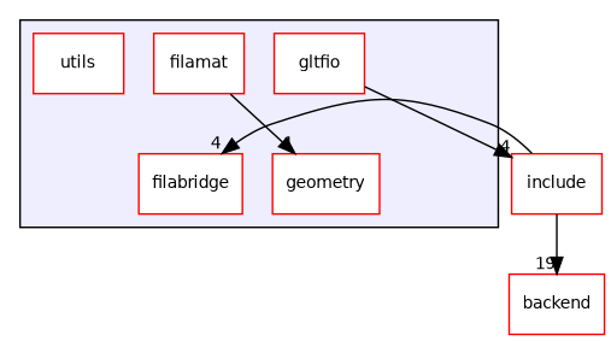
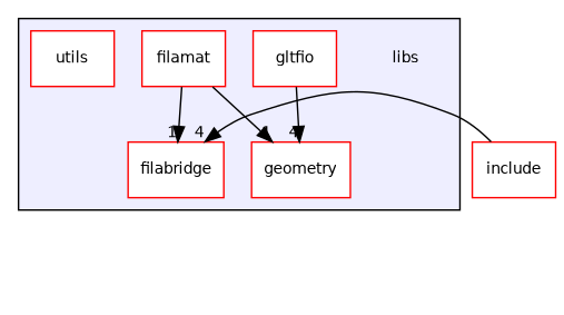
  digraph {
    compound=true
    node [fontname=Helvetica fontsize=10 shape=box color=red fillcolor=white style=filled]
    edge [headlabel=1 labeldistance=1.5 labelfontname=Helvetica labelfontsize=10]
+   n1 [label=libs shape=plaintext color="" fillcolor="" style=""]
    n2 [label=filabridge]
    n3 [label=filamat]
    n4 [label=geometry]
    n5 [label=gltfio]
    n6 [label=utils]
    n7 [label=include fillcolor="" style=""]
-   n8 [label=backend fillcolor="" style=""]
    subgraph cluster_1 {
      bgcolor="#eeeeff"
      pencolor=black
+     n1
      n2
      n3
      n4
      n5
      n6
    }
+   n3 -> n2
    n3 -> n4
-   n5 -> n7 [headlabel=4]
+   n5 -> n4 [headlabel=4]
    n7 -> n2 [headlabel=4]
-   n7 -> n8 [headlabel=19]
  }
